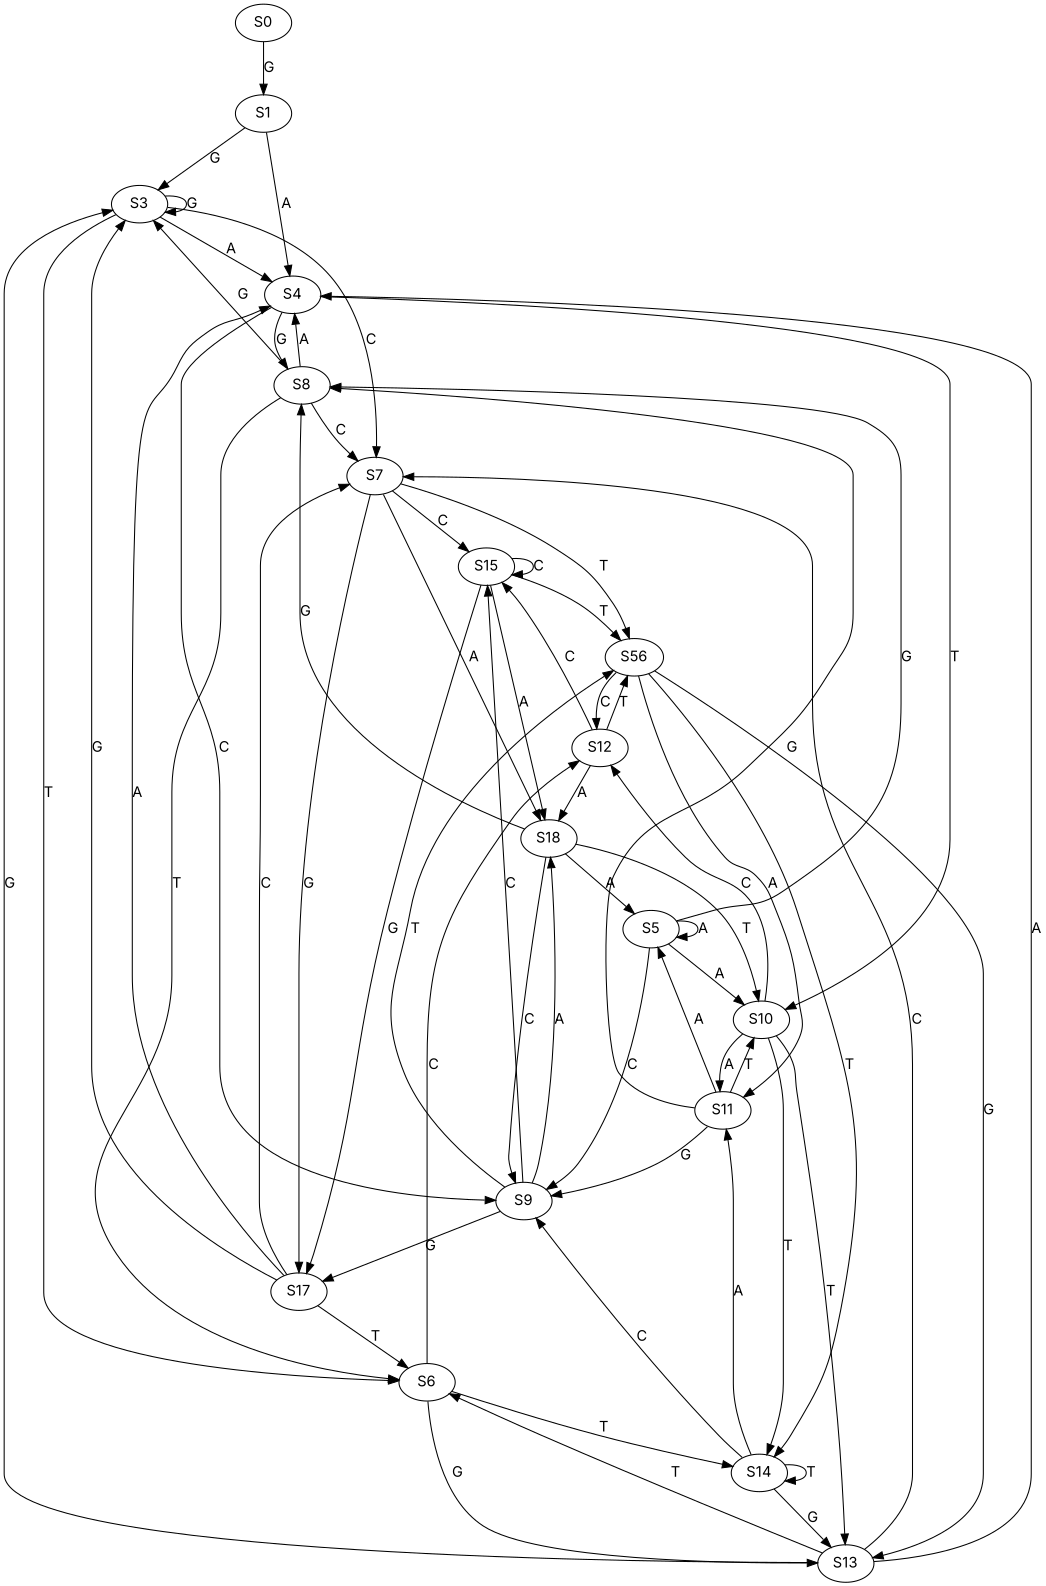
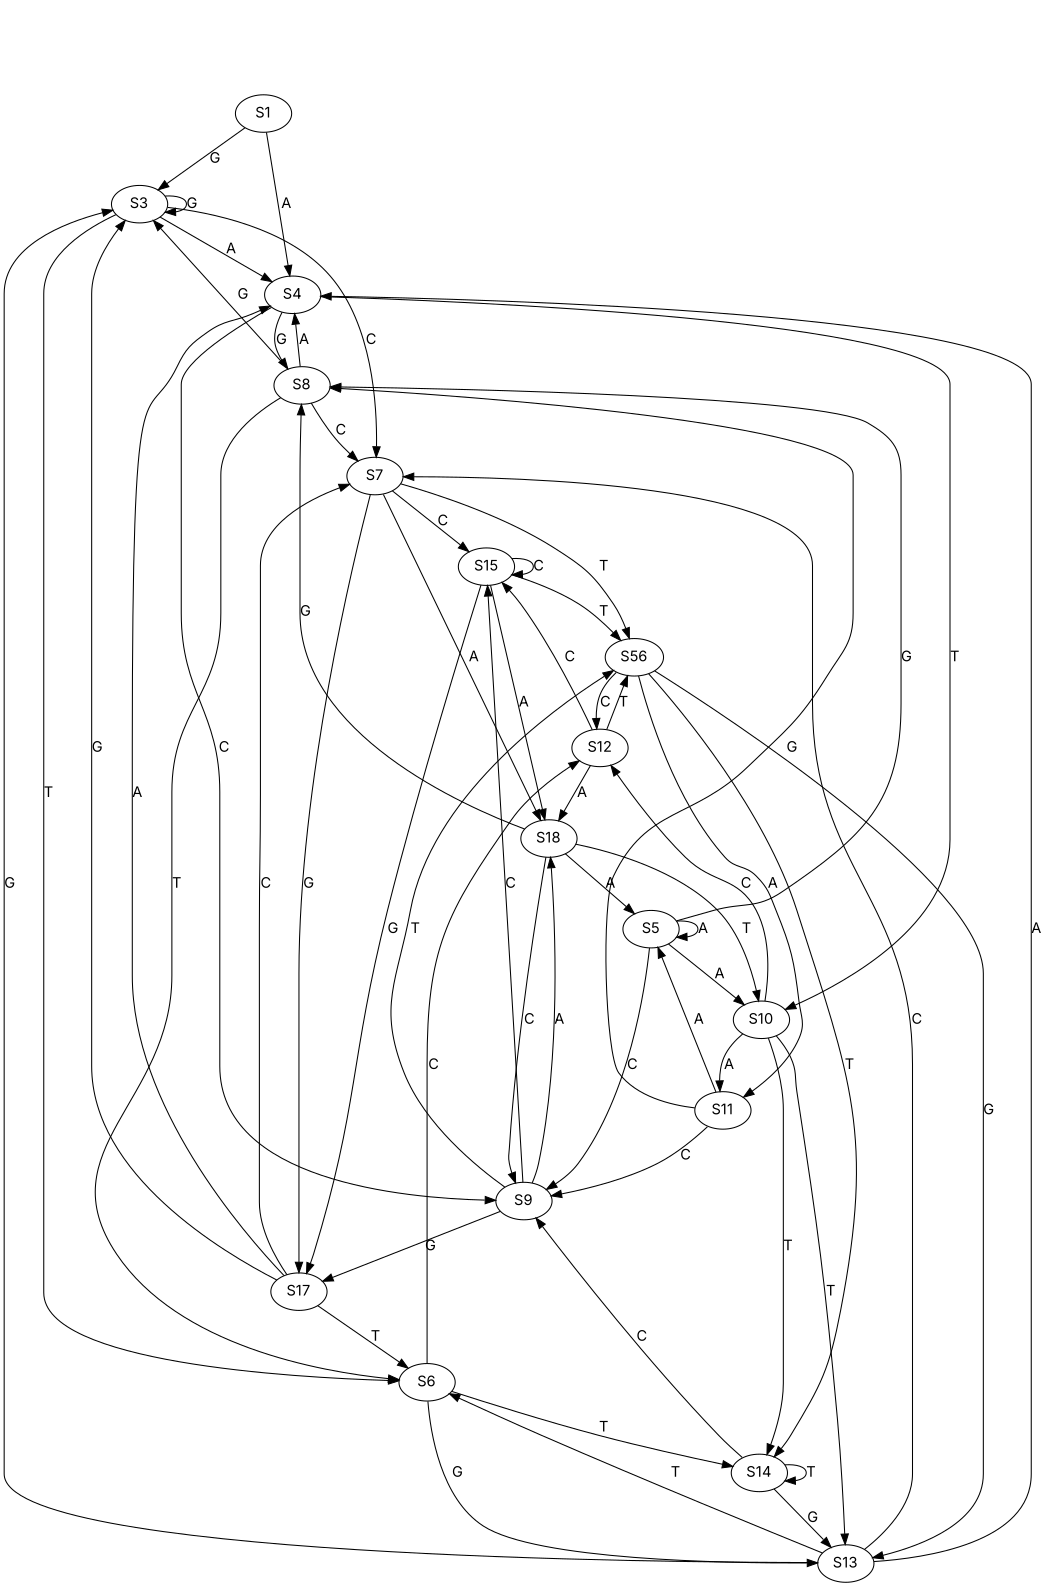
  strict digraph {
    fontname=Inter
    node [fontname=Inter]
    edge [fontname=Inter]
-   S0
    S1
    S3
    S4
    S6
    S7
    S8
    S9
    S10
    S5
    S12
    S13
    S14
    S15
    n15 [label=S56]
    S17
    S18
    S11
-   S0 -> S1 [label=G]
    S1 -> S3 [label=G]
    S1 -> S4 [label=A]
    S3 -> S3 [label=G]
    S3 -> S4 [label=A]
    S3 -> S6 [label=T]
    S3 -> S7 [label=C]
    S4 -> S8 [label=G]
    S4 -> S9 [label=C]
    S4 -> S10 [label=T]
    S6 -> S12 [label=C]
    S6 -> S13 [label=G]
    S6 -> S14 [label=T]
    S7 -> S15 [label=C]
    S7 -> n15 [label=T]
    S7 -> S17 [label=G]
    S7 -> S18 [label=A]
    S8 -> S3 [label=G]
    S8 -> S4 [label=A]
    S8 -> S6 [label=T]
    S8 -> S7 [label=C]
    S9 -> S15 [label=C]
    S9 -> n15 [label=T]
    S9 -> S17 [label=G]
    S9 -> S18 [label=A]
    S10 -> S12 [label=C]
    S10 -> S13 [label=T]
    S10 -> S14 [label=T]
    S10 -> S11 [label=A]
    S5 -> S8 [label=G]
    S5 -> S9 [label=C]
    S5 -> S10 [label=A]
    S5 -> S5 [label=A]
    S12 -> S15 [label=C]
    S12 -> n15 [label=T]
    S12 -> S18 [label=A]
    S13 -> S3 [label=G]
    S13 -> S4 [label=A]
    S13 -> S6 [label=T]
    S13 -> S7 [label=C]
    S14 -> S9 [label=C]
    S14 -> S13 [label=G]
    S14 -> S14 [label=T]
-   S14 -> S11 [label=A]
    S15 -> S15 [label=C]
    S15 -> n15 [label=T]
    S15 -> S17 [label=G]
    S15 -> S18 [label=A]
    n15 -> S12 [label=C]
    n15 -> S13 [label=G]
    n15 -> S14 [label=T]
    n15 -> S11 [label=A]
    S17 -> S3 [label=G]
    S17 -> S4 [label=A]
    S17 -> S6 [label=T]
    S17 -> S7 [label=C]
    S18 -> S8 [label=G]
    S18 -> S9 [label=C]
    S18 -> S10 [label=T]
    S18 -> S5 [label=A]
    S11 -> S8 [label=G]
-   S11 -> S9 [label=G]
-   S11 -> S10 [label=T]
+   S11 -> S9 [label=C]
    S11 -> S5 [label=A]
  }
